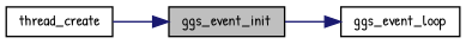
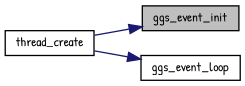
  digraph {
    fontname="Patrick Hand"
    rankdir=LR
    node [color=black fontname="Patrick Hand" fontsize=10 shape=record]
    edge [color=midnightblue fontname="Patrick Hand" fontsize=10 labelfontname=FreeSans labelfontsize=10 style=solid]
    n1 [fillcolor=grey75 fontcolor=black height=0.2 label=ggs_event_init style=filled width=0.4]
    n2 [height=0.2 label=ggs_event_loop width=0.4]
    n3 [height=0.2 label=thread_create width=0.4]
-   n1 -> n2
+   n3 -> n2
    n3 -> n1
  }
